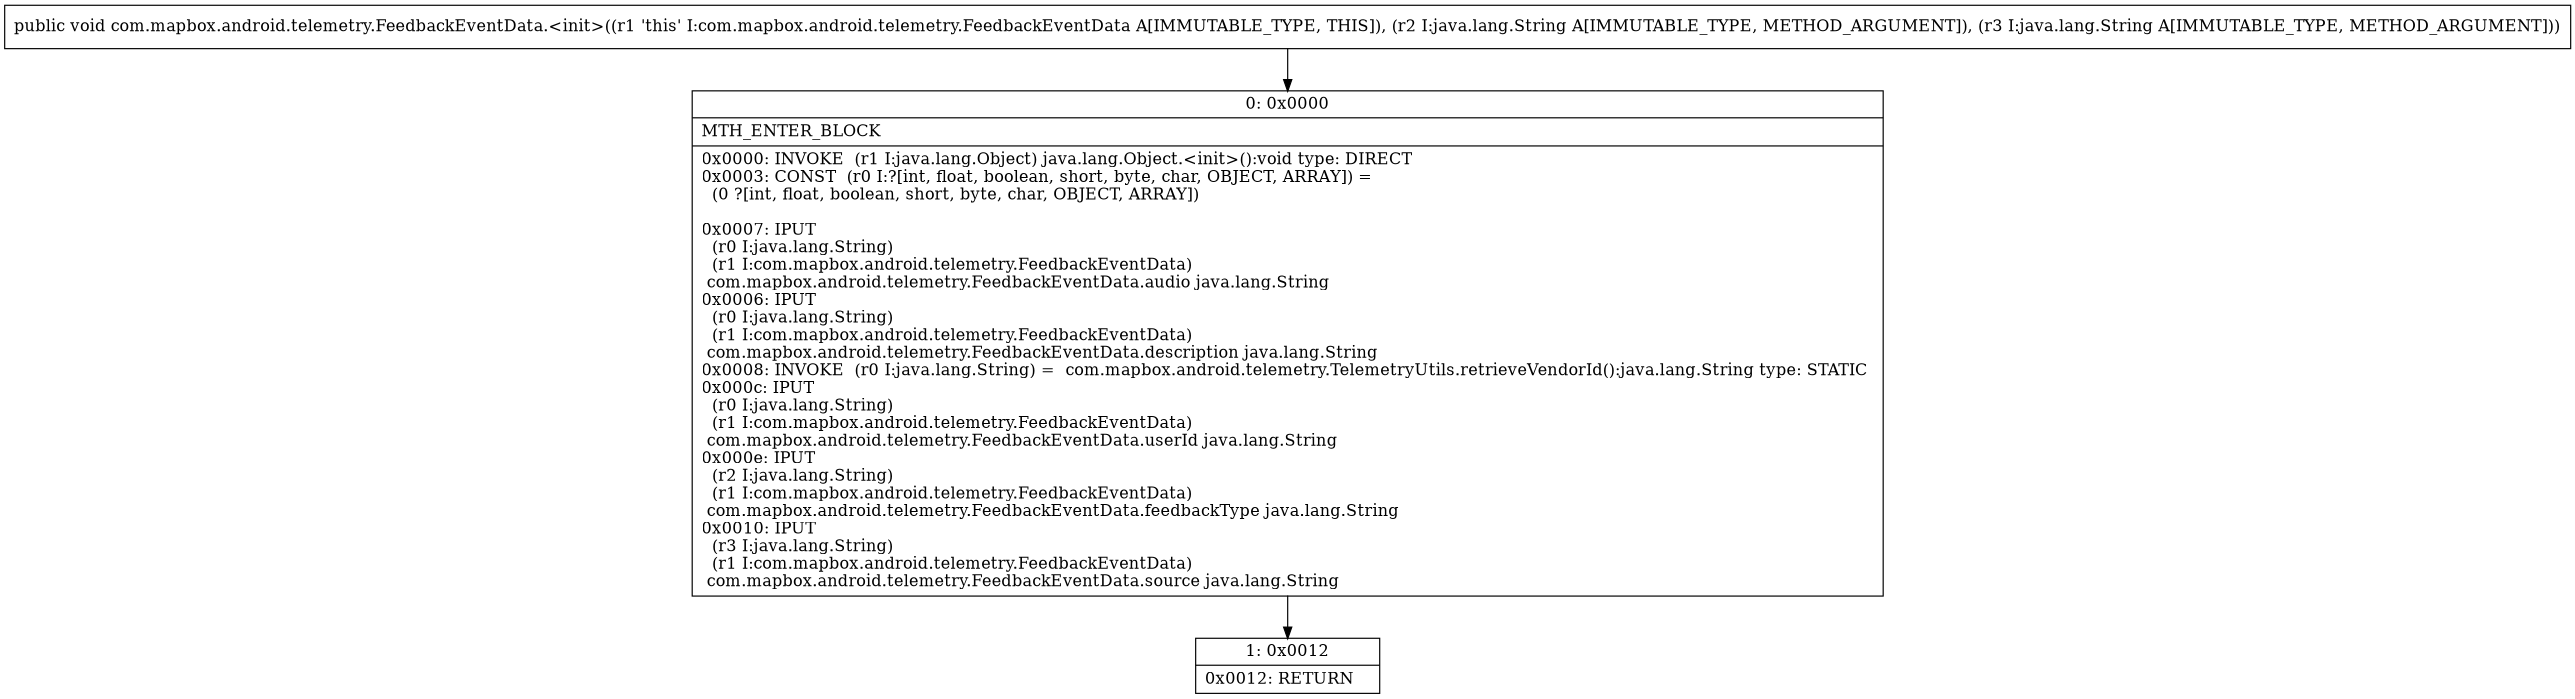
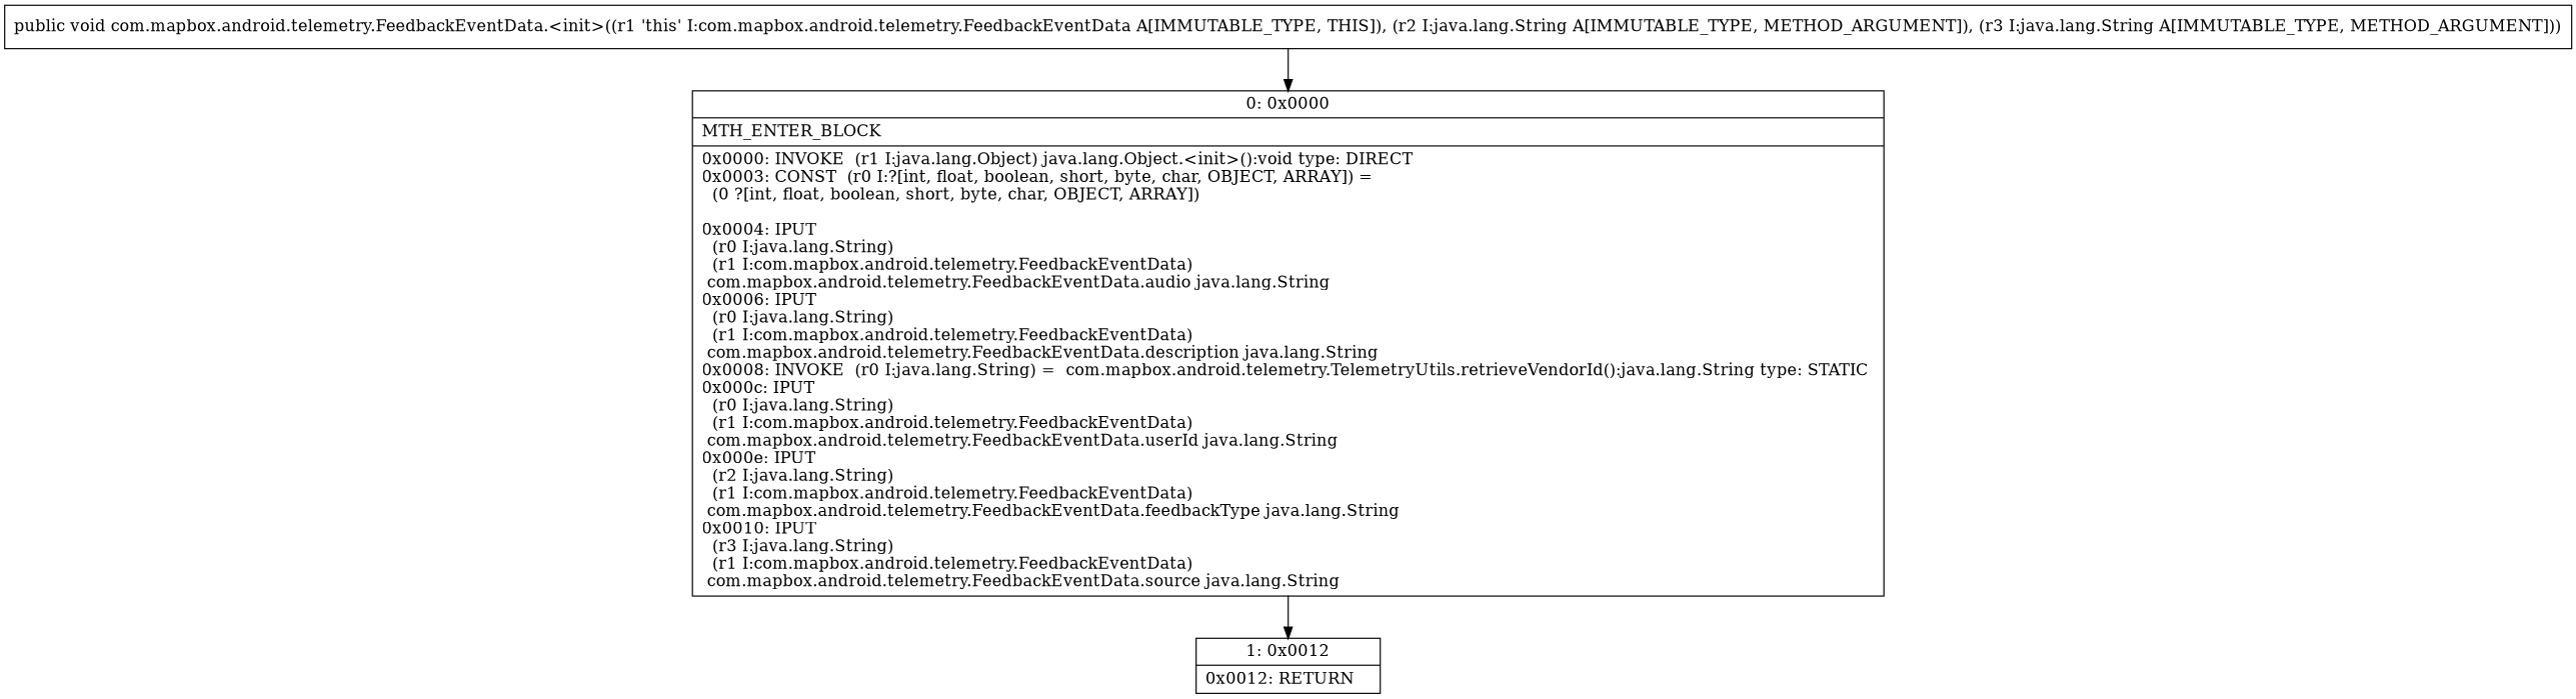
  digraph {
    node [shape=record]
-   n1 [label="{0\:\ 0x0000|MTH_ENTER_BLOCK\l|0x0000: INVOKE  (r1 I:java.lang.Object) java.lang.Object.\<init\>():void type: DIRECT \l0x0003: CONST  (r0 I:?[int, float, boolean, short, byte, char, OBJECT, ARRAY]) = \l  (0 ?[int, float, boolean, short, byte, char, OBJECT, ARRAY])\l \l0x0007: IPUT  \l  (r0 I:java.lang.String)\l  (r1 I:com.mapbox.android.telemetry.FeedbackEventData)\l com.mapbox.android.telemetry.FeedbackEventData.audio java.lang.String \l0x0006: IPUT  \l  (r0 I:java.lang.String)\l  (r1 I:com.mapbox.android.telemetry.FeedbackEventData)\l com.mapbox.android.telemetry.FeedbackEventData.description java.lang.String \l0x0008: INVOKE  (r0 I:java.lang.String) =  com.mapbox.android.telemetry.TelemetryUtils.retrieveVendorId():java.lang.String type: STATIC \l0x000c: IPUT  \l  (r0 I:java.lang.String)\l  (r1 I:com.mapbox.android.telemetry.FeedbackEventData)\l com.mapbox.android.telemetry.FeedbackEventData.userId java.lang.String \l0x000e: IPUT  \l  (r2 I:java.lang.String)\l  (r1 I:com.mapbox.android.telemetry.FeedbackEventData)\l com.mapbox.android.telemetry.FeedbackEventData.feedbackType java.lang.String \l0x0010: IPUT  \l  (r3 I:java.lang.String)\l  (r1 I:com.mapbox.android.telemetry.FeedbackEventData)\l com.mapbox.android.telemetry.FeedbackEventData.source java.lang.String \l}"]
+   n1 [label="{0\:\ 0x0000|MTH_ENTER_BLOCK\l|0x0000: INVOKE  (r1 I:java.lang.Object) java.lang.Object.\<init\>():void type: DIRECT \l0x0003: CONST  (r0 I:?[int, float, boolean, short, byte, char, OBJECT, ARRAY]) = \l  (0 ?[int, float, boolean, short, byte, char, OBJECT, ARRAY])\l \l0x0004: IPUT  \l  (r0 I:java.lang.String)\l  (r1 I:com.mapbox.android.telemetry.FeedbackEventData)\l com.mapbox.android.telemetry.FeedbackEventData.audio java.lang.String \l0x0006: IPUT  \l  (r0 I:java.lang.String)\l  (r1 I:com.mapbox.android.telemetry.FeedbackEventData)\l com.mapbox.android.telemetry.FeedbackEventData.description java.lang.String \l0x0008: INVOKE  (r0 I:java.lang.String) =  com.mapbox.android.telemetry.TelemetryUtils.retrieveVendorId():java.lang.String type: STATIC \l0x000c: IPUT  \l  (r0 I:java.lang.String)\l  (r1 I:com.mapbox.android.telemetry.FeedbackEventData)\l com.mapbox.android.telemetry.FeedbackEventData.userId java.lang.String \l0x000e: IPUT  \l  (r2 I:java.lang.String)\l  (r1 I:com.mapbox.android.telemetry.FeedbackEventData)\l com.mapbox.android.telemetry.FeedbackEventData.feedbackType java.lang.String \l0x0010: IPUT  \l  (r3 I:java.lang.String)\l  (r1 I:com.mapbox.android.telemetry.FeedbackEventData)\l com.mapbox.android.telemetry.FeedbackEventData.source java.lang.String \l}"]
    n2 [label="{1\:\ 0x0012|0x0012: RETURN   \l}"]
    n3 [label="{public void com.mapbox.android.telemetry.FeedbackEventData.\<init\>((r1 'this' I:com.mapbox.android.telemetry.FeedbackEventData A[IMMUTABLE_TYPE, THIS]), (r2 I:java.lang.String A[IMMUTABLE_TYPE, METHOD_ARGUMENT]), (r3 I:java.lang.String A[IMMUTABLE_TYPE, METHOD_ARGUMENT])) }"]
    n1 -> n2
    n3 -> n1
  }
